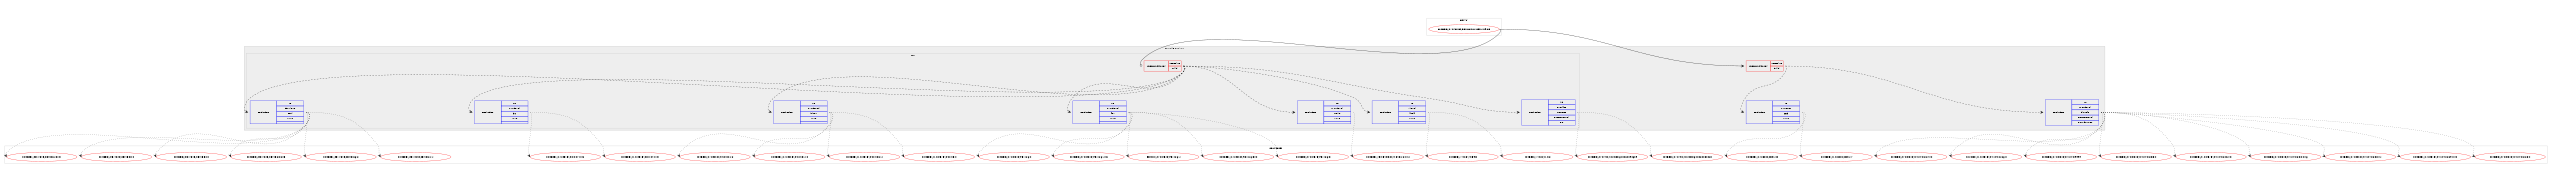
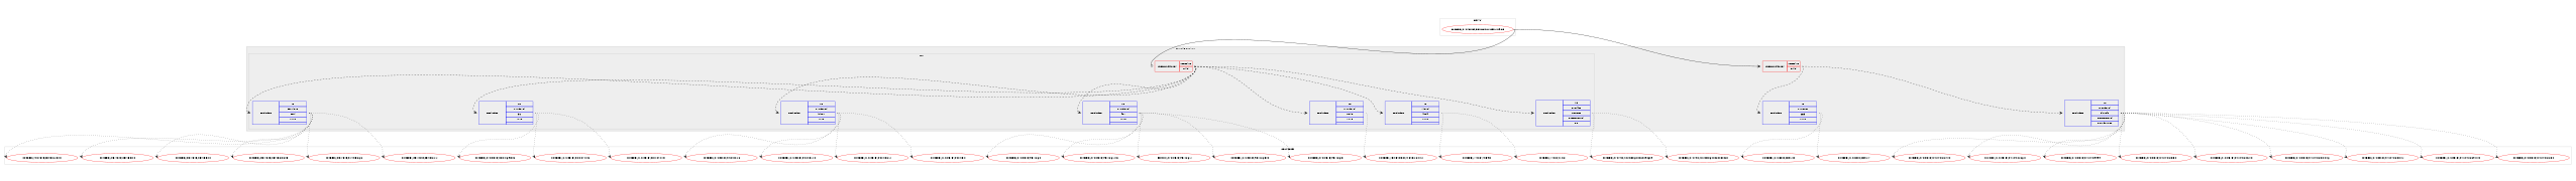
  digraph {
    compound=true
    concentrate=true
    fontname=Helvetica
    fontsize=10
    newrank=true
    rankdir=TB
    ranksep=1.5
    node [color=red fontname=Helvetica fontsize=10]
    edge [arrowhead=vee headport=w style=dotted tailport=e weight=100]
    n1 [label="portage://sys-kernel/gentoo-sources-4.19.83" width=4]
    n2 [color=blue label=<<TABLE BORDER="0" CELLBORDER="1" CELLSPACING="0" CELLPADDING="4" WIDTH="220"><TR><TD ROWSPAN="6" CELLPADDING="30">pack_dep</TD></TR><TR><TD WIDTH="110">no</TD></TR><TR><TD>sys-apps</TD></TR><TR><TD>sed</TD></TR><TR><TD>none</TD></TR><TR><TD></TD></TR></TABLE>> shape=none]
    n3 [color=blue label=<<TABLE BORDER="0" CELLBORDER="1" CELLSPACING="0" CELLPADDING="4" WIDTH="220"><TR><TD ROWSPAN="6" CELLPADDING="30">pack_dep</TD></TR><TR><TD WIDTH="110">no</TD></TR><TR><TD>sys-devel</TD></TR><TR><TD>binutils</TD></TR><TR><TD>greaterequal</TD></TR><TR><TD>2.11.90.0.31</TD></TR></TABLE>> shape=none]
    n4 [label=<<TABLE BORDER="0" CELLBORDER="1" CELLSPACING="0" CELLPADDING="4"><TR><TD ROWSPAN="3" CELLPADDING="10">use_conditional</TD></TR><TR><TD>negative</TD></TR><TR><TD>build</TD></TR></TABLE>> shape=none]
    n5 [color=blue label=<<TABLE BORDER="0" CELLBORDER="1" CELLSPACING="0" CELLPADDING="4" WIDTH="220"><TR><TD ROWSPAN="6" CELLPADDING="30">pack_dep</TD></TR><TR><TD WIDTH="110">no</TD></TR><TR><TD>dev-lang</TD></TR><TR><TD>perl</TD></TR><TR><TD>none</TD></TR><TR><TD></TD></TR></TABLE>> shape=none]
    n6 [color=blue label=<<TABLE BORDER="0" CELLBORDER="1" CELLSPACING="0" CELLPADDING="4" WIDTH="220"><TR><TD ROWSPAN="6" CELLPADDING="30">pack_dep</TD></TR><TR><TD WIDTH="110">no</TD></TR><TR><TD>sys-devel</TD></TR><TR><TD>bc</TD></TR><TR><TD>none</TD></TR><TR><TD></TD></TR></TABLE>> shape=none]
    n7 [color=blue label=<<TABLE BORDER="0" CELLBORDER="1" CELLSPACING="0" CELLPADDING="4" WIDTH="220"><TR><TD ROWSPAN="6" CELLPADDING="30">pack_dep</TD></TR><TR><TD WIDTH="110">no</TD></TR><TR><TD>sys-devel</TD></TR><TR><TD>bison</TD></TR><TR><TD>none</TD></TR><TR><TD></TD></TR></TABLE>> shape=none]
    n8 [color=blue label=<<TABLE BORDER="0" CELLBORDER="1" CELLSPACING="0" CELLPADDING="4" WIDTH="220"><TR><TD ROWSPAN="6" CELLPADDING="30">pack_dep</TD></TR><TR><TD WIDTH="110">no</TD></TR><TR><TD>sys-devel</TD></TR><TR><TD>flex</TD></TR><TR><TD>none</TD></TR><TR><TD></TD></TR></TABLE>> shape=none]
    n9 [color=blue label=<<TABLE BORDER="0" CELLBORDER="1" CELLSPACING="0" CELLPADDING="4" WIDTH="220"><TR><TD ROWSPAN="6" CELLPADDING="30">pack_dep</TD></TR><TR><TD WIDTH="110">no</TD></TR><TR><TD>sys-devel</TD></TR><TR><TD>make</TD></TR><TR><TD>none</TD></TR><TR><TD></TD></TR></TABLE>> shape=none]
    n10 [color=blue label=<<TABLE BORDER="0" CELLBORDER="1" CELLSPACING="0" CELLPADDING="4" WIDTH="220"><TR><TD ROWSPAN="6" CELLPADDING="30">pack_dep</TD></TR><TR><TD WIDTH="110">no</TD></TR><TR><TD>virtual</TD></TR><TR><TD>libelf</TD></TR><TR><TD>none</TD></TR><TR><TD></TD></TR></TABLE>> shape=none]
    n11 [color=blue label=<<TABLE BORDER="0" CELLBORDER="1" CELLSPACING="0" CELLPADDING="4" WIDTH="220"><TR><TD ROWSPAN="6" CELLPADDING="30">pack_dep</TD></TR><TR><TD WIDTH="110">no</TD></TR><TR><TD>sys-libs</TD></TR><TR><TD>ncurses</TD></TR><TR><TD>greaterequal</TD></TR><TR><TD>5.2</TD></TR></TABLE>> shape=none]
    n12 [label=<<TABLE BORDER="0" CELLBORDER="1" CELLSPACING="0" CELLPADDING="4"><TR><TD ROWSPAN="3" CELLPADDING="10">use_conditional</TD></TR><TR><TD>negative</TD></TR><TR><TD>build</TD></TR></TABLE>> shape=none]
    n13 [label="portage://sys-apps/sed-4.5" width=4]
    n14 [label="portage://sys-apps/sed-4.7" width=4]
    n15 [label="sources://sys-devel/binutils-2.26.1" width=4]
    n16 [label="portage://sys-devel/binutils-2.27-r1" width=4]
    n17 [label="portage://sys-devel/binutils-2.28.1" width=4]
    n18 [label="portage://sys-devel/binutils-2.29.1-r1" width=4]
    n19 [label="portage://sys-devel/binutils-2.30-r4" width=4]
    n20 [label="portage://sys-devel/binutils-2.31.1-r6" width=4]
    n21 [label="portage://sys-devel/binutils-2.34-r1" width=4]
    n22 [label="portage://sys-devel/binutils-2.33.1" width=4]
    n23 [label="portage://sys-devel/binutils-9999" width=4]
-   n24 [label="portage://dev-lang/perl-5.24.3-r1" width=4]
+   n24 [label="portage://libs-lang/perl-5.24.3-r1" width=4]
    n25 [label="portage://dev-lang/perl-5.24.4" width=4]
-   n26 [label="portage://dev-lang/perl-5.26.2" width=4]
+   n26 [label="portage://dev-lang/build-5.26.2" width=4]
    n27 [label="portage://dev-lang/perl-5.28.2-r3" width=4]
    n28 [label="portage://dev-lang/perl-5.30.0" width=4]
    n29 [label="portage://dev-lang/perl-5.30.1" width=4]
+   n30 [label="portage://sys-devel/bc-1.06.95-r2" width=4]
    n31 [label="portage://sys-devel/bc-1.07.1-r1" width=4]
    n32 [label="portage://sys-devel/bc-1.07.1-r2" width=4]
    n33 [label="portage://sys-devel/bison-3.1" width=4]
    n34 [label="portage://sys-devel/bison-3.2.4" width=4]
    n35 [label="portage://sys-devel/bison-3.4.1" width=4]
    n36 [label="portage://sys-devel/bison-3.4.2" width=4]
    n37 [label="portage://sys-devel/flex-2.6.1" width=4]
    n38 [label="portage://sys-devel/flex-2.6.3" width=4]
    n39 [label="portage://sys-devel/flex-2.6.3-r1" width=4]
    n40 [label="gentoo://sys-devel/flex-2.6.4" width=4]
    n41 [label="portage://sys-devel/flex-2.6.4-r2" width=4]
    n42 [label="portage://kernel-devel/make-4.2.1-r4" width=4]
    n43 [label="portage://sys-libs/ncurses-6.1_p20181020" width=4]
    n44 [label="portage://sys-libs/ncurses-6.1_p20190609" width=4]
    n45 [label="portage://virtual/sys-2" width=4]
    n46 [label="portage://virtual/libelf-3" width=4]
    subgraph cluster_1 {
      color=gray
      label=<<i>ebuild</i>>
      rank=same
      n1
    }
    subgraph cluster_2 {
      color=gray
      label=<<i>dependencies</i>>
      subgraph cluster_3 {
        color=gray
        fillcolor="#eeeeee"
        label=<<i>compile</i>>
        style=filled
        subgraph sub_4 {
          color=gray
          fillcolor="#eeeeee"
          label=<<i>compile</i>>
          style=filled
          n4
          subgraph sub_5 {
            color=gray
            fillcolor="#eeeeee"
            label=<<i>compile</i>>
            style=filled
            n2
          }
          subgraph sub_6 {
            color=gray
            fillcolor="#eeeeee"
            label=<<i>compile</i>>
            style=filled
            n3
          }
        }
      }
      subgraph cluster_7 {
        color=gray
        fillcolor="#eeeeee"
        label=<<i>compile and run</i>>
        style=filled
      }
      subgraph cluster_8 {
        color=gray
        fillcolor="#eeeeee"
        label=<<i>run</i>>
        style=filled
        subgraph sub_9 {
          color=gray
          fillcolor="#eeeeee"
          label=<<i>run</i>>
          style=filled
          n12
          subgraph sub_10 {
            color=gray
            fillcolor="#eeeeee"
            label=<<i>run</i>>
            style=filled
            n5
          }
          subgraph sub_11 {
            color=gray
            fillcolor="#eeeeee"
            label=<<i>run</i>>
            style=filled
            n6
          }
          subgraph sub_12 {
            color=gray
            fillcolor="#eeeeee"
            label=<<i>run</i>>
            style=filled
            n7
          }
          subgraph sub_13 {
            color=gray
            fillcolor="#eeeeee"
            label=<<i>run</i>>
            style=filled
            n8
          }
          subgraph sub_14 {
            color=gray
            fillcolor="#eeeeee"
            label=<<i>run</i>>
            style=filled
            n9
          }
          subgraph sub_15 {
            color=gray
            fillcolor="#eeeeee"
            label=<<i>run</i>>
            style=filled
            n10
          }
          subgraph sub_16 {
            color=gray
            fillcolor="#eeeeee"
            label=<<i>run</i>>
            style=filled
            n11
          }
        }
      }
    }
    subgraph cluster_17 {
      color=gray
      label=<<i>candidates</i>>
      rank=same
      subgraph sub_18 {
        color=black
        label=<<i>candidates</i>>
        nodesep=1
        rank=same
        n13
        n14
      }
      subgraph sub_19 {
        color=black
        label=<<i>candidates</i>>
        nodesep=1
        rank=same
        n15
        n16
        n17
        n18
        n19
        n20
        n21
        n22
        n23
      }
      subgraph sub_20 {
        color=black
        label=<<i>candidates</i>>
        nodesep=1
        rank=same
        n24
        n25
        n26
        n27
        n28
        n29
      }
      subgraph sub_21 {
        color=black
        label=<<i>candidates</i>>
        nodesep=1
        rank=same
+       n30
        n31
        n32
      }
      subgraph sub_22 {
        color=black
        label=<<i>candidates</i>>
        nodesep=1
        rank=same
        n33
        n34
        n35
        n36
      }
      subgraph sub_23 {
        color=black
        label=<<i>candidates</i>>
        nodesep=1
        rank=same
        n37
        n38
        n39
        n40
        n41
      }
      subgraph sub_24 {
        color=black
        label=<<i>candidates</i>>
        nodesep=1
        rank=same
        n42
      }
      subgraph sub_25 {
        color=black
        label=<<i>candidates</i>>
        nodesep=1
        rank=same
        n43
        n44
      }
      subgraph sub_26 {
        color=black
        label=<<i>candidates</i>>
        nodesep=1
        rank=same
        n45
        n46
      }
    }
    n1 -> n4 [style=solid weight=20]
    n1 -> n12 [arrowhead=odot style=solid weight=20]
    n2 -> n13
    n2 -> n14
    n3 -> n15
    n3 -> n16
    n3 -> n17
    n3 -> n18
    n3 -> n19
    n3 -> n20
    n3 -> n21
    n3 -> n22
    n3 -> n23
    n4 -> n2 [style=dashed weight=20]
    n4 -> n3 [style=dashed weight=20]
    n5 -> n24
    n5 -> n25
    n5 -> n26
    n5 -> n27
    n5 -> n28
    n5 -> n29
+   n6 -> n30
    n6 -> n31
    n6 -> n32
    n7 -> n33
    n7 -> n34
    n7 -> n35
    n7 -> n36
    n8 -> n37
    n8 -> n38
    n8 -> n39
    n8 -> n40
    n8 -> n41
    n9 -> n42
    n10 -> n45
    n10 -> n46
    n11 -> n43
    n11 -> n44
    n12 -> n5 [style=dashed weight=20]
    n12 -> n6 [style=dashed weight=20]
    n12 -> n7 [style=dashed weight=20]
    n12 -> n8 [style=dashed weight=20]
    n12 -> n9 [style=dashed weight=20]
    n12 -> n10 [style=dashed weight=20]
    n12 -> n11 [style=dashed weight=20]
  }
